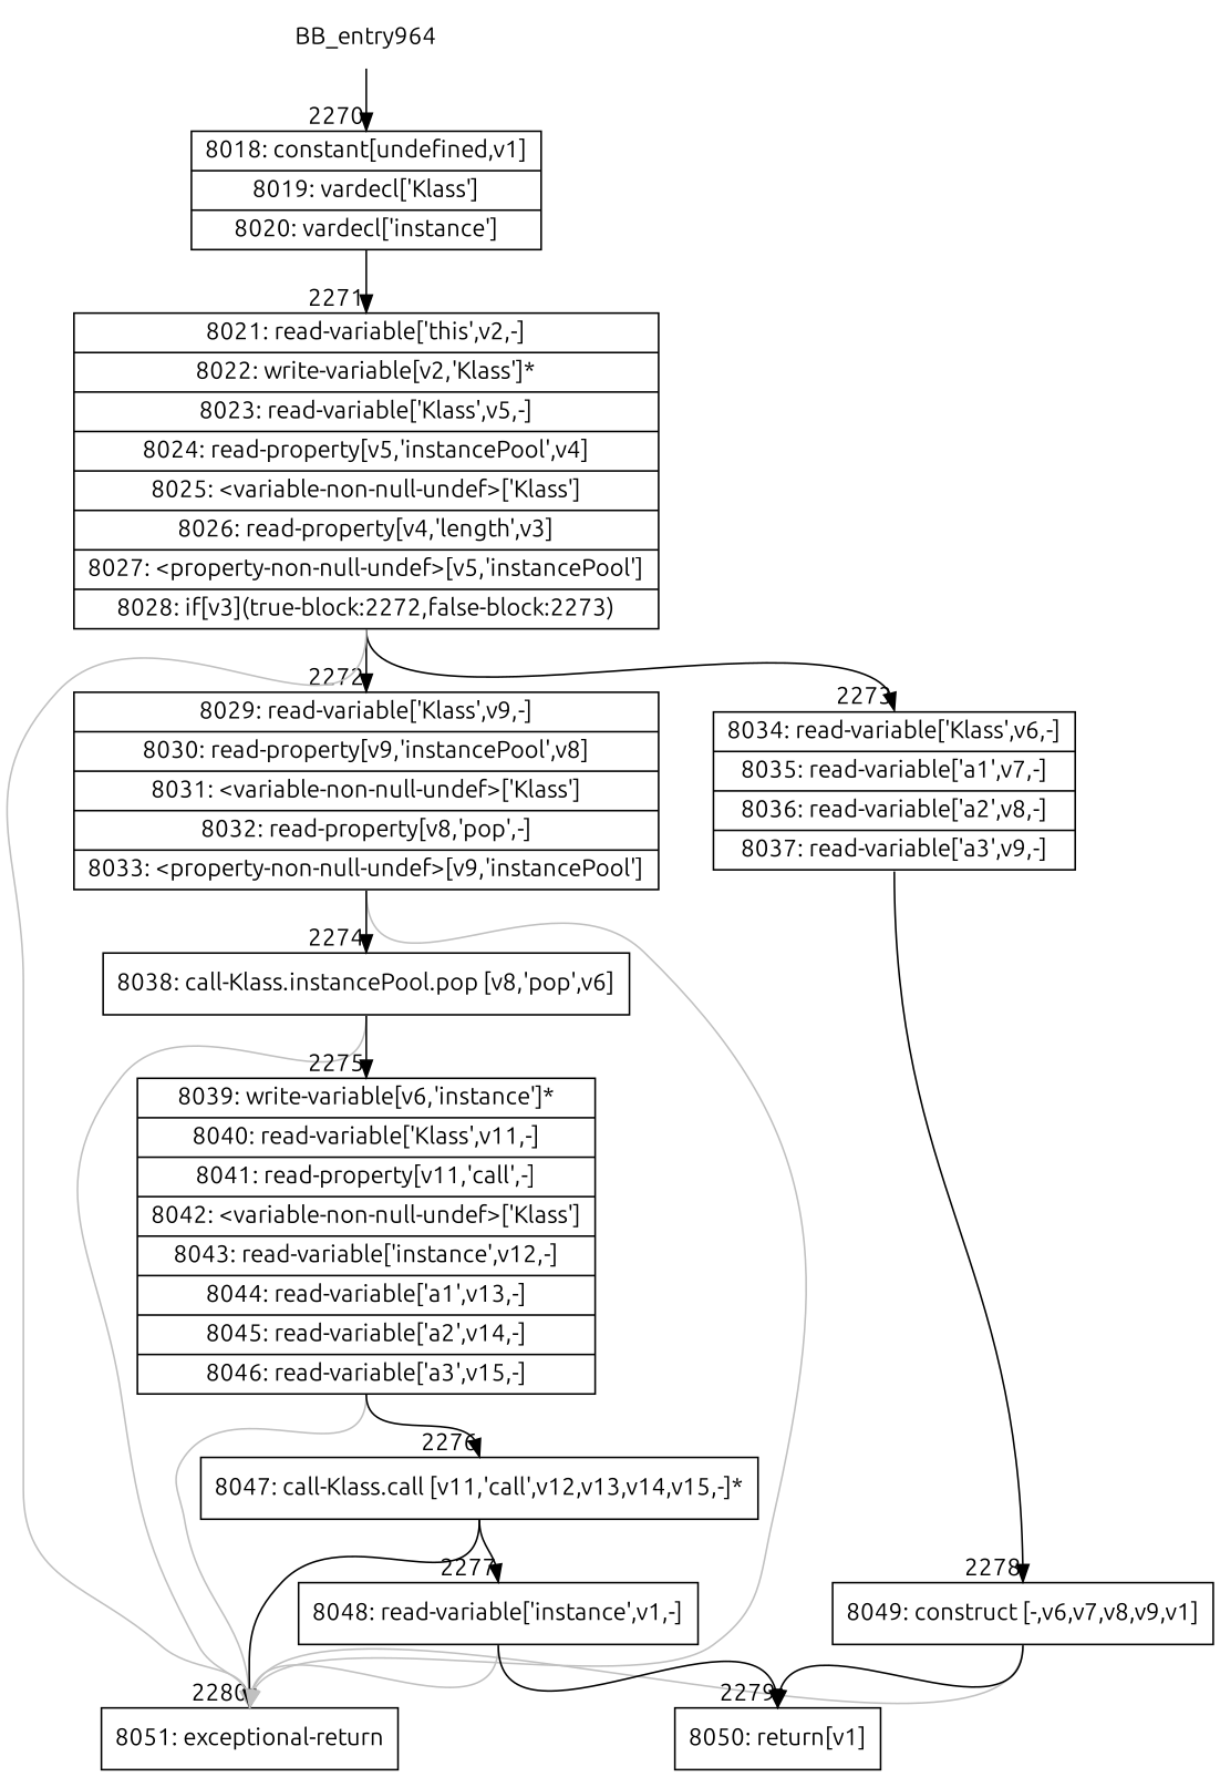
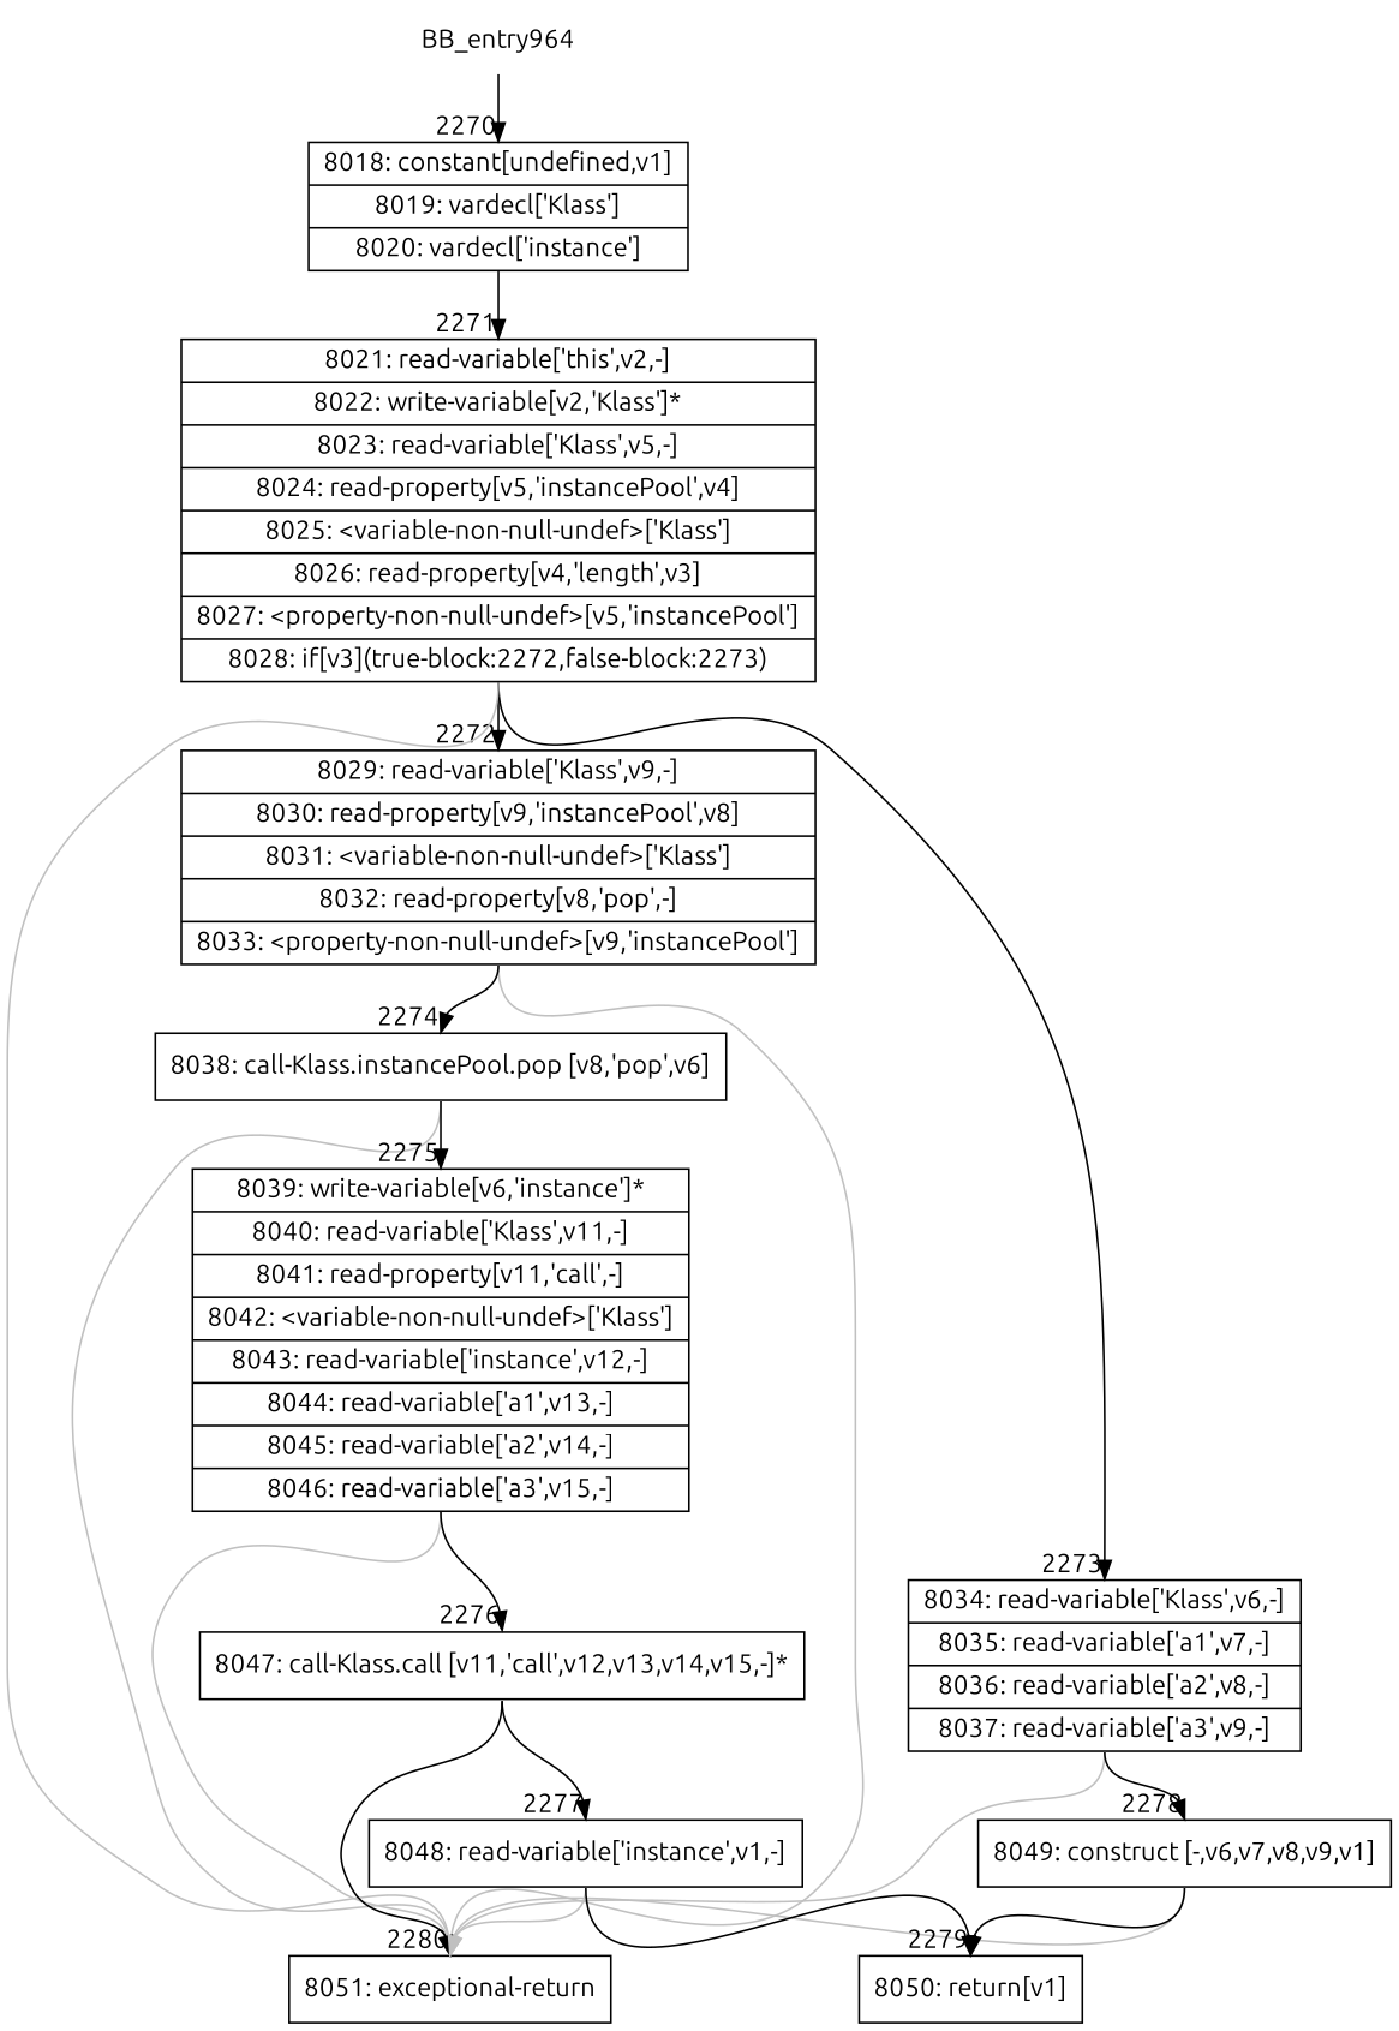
  digraph {
    fontname=Ubuntu
    rankdir=TD
    node [fontname=Ubuntu shape=record]
    edge [fontname=Ubuntu headport=n tailport=s]
    n1 [label=BB_entry964 shape=none]
    n2 [label="{8018: constant[undefined,v1]|8019: vardecl['Klass']|8020: vardecl['instance']}"]
    n3 [label="{8021: read-variable['this',v2,-]|8022: write-variable[v2,'Klass']*|8023: read-variable['Klass',v5,-]|8024: read-property[v5,'instancePool',v4]|8025: \<variable-non-null-undef\>['Klass']|8026: read-property[v4,'length',v3]|8027: \<property-non-null-undef\>[v5,'instancePool']|8028: if[v3](true-block:2272,false-block:2273)}"]
    n4 [label="{8029: read-variable['Klass',v9,-]|8030: read-property[v9,'instancePool',v8]|8031: \<variable-non-null-undef\>['Klass']|8032: read-property[v8,'pop',-]|8033: \<property-non-null-undef\>[v9,'instancePool']}"]
    n5 [label="{8034: read-variable['Klass',v6,-]|8035: read-variable['a1',v7,-]|8036: read-variable['a2',v8,-]|8037: read-variable['a3',v9,-]}"]
    n6 [label="{8051: exceptional-return}"]
    n7 [label="{8038: call-Klass.instancePool.pop [v8,'pop',v6]}"]
    n8 [label="{8049: construct [-,v6,v7,v8,v9,v1]}"]
    n9 [label="{8039: write-variable[v6,'instance']*|8040: read-variable['Klass',v11,-]|8041: read-property[v11,'call',-]|8042: \<variable-non-null-undef\>['Klass']|8043: read-variable['instance',v12,-]|8044: read-variable['a1',v13,-]|8045: read-variable['a2',v14,-]|8046: read-variable['a3',v15,-]}"]
    n10 [label="{8050: return[v1]}"]
    n11 [label="{8047: call-Klass.call [v11,'call',v12,v13,v14,v15,-]*}"]
    n12 [label="{8048: read-variable['instance',v1,-]}"]
    n1 -> n2 [headlabel="    2270"]
    n2 -> n3 [headlabel="      2271"]
    n3 -> n4 [headlabel="      2272"]
    n3 -> n5 [headlabel="      2273"]
    n3 -> n6 [color=gray headlabel="      2280"]
    n4 -> n6 [color=gray]
    n4 -> n7 [headlabel="      2274"]
+   n5 -> n6 [color=gray]
    n5 -> n8 [headlabel="      2278"]
    n7 -> n6 [color=gray]
    n7 -> n9 [headlabel="      2275"]
    n8 -> n6 [color=gray]
    n8 -> n10
    n9 -> n6 [color=gray]
    n9 -> n11 [headlabel="      2276"]
    n11 -> n6 [color=black]
    n11 -> n12 [headlabel="      2277"]
    n12 -> n6 [color=gray]
    n12 -> n10 [headlabel="      2279"]
  }
